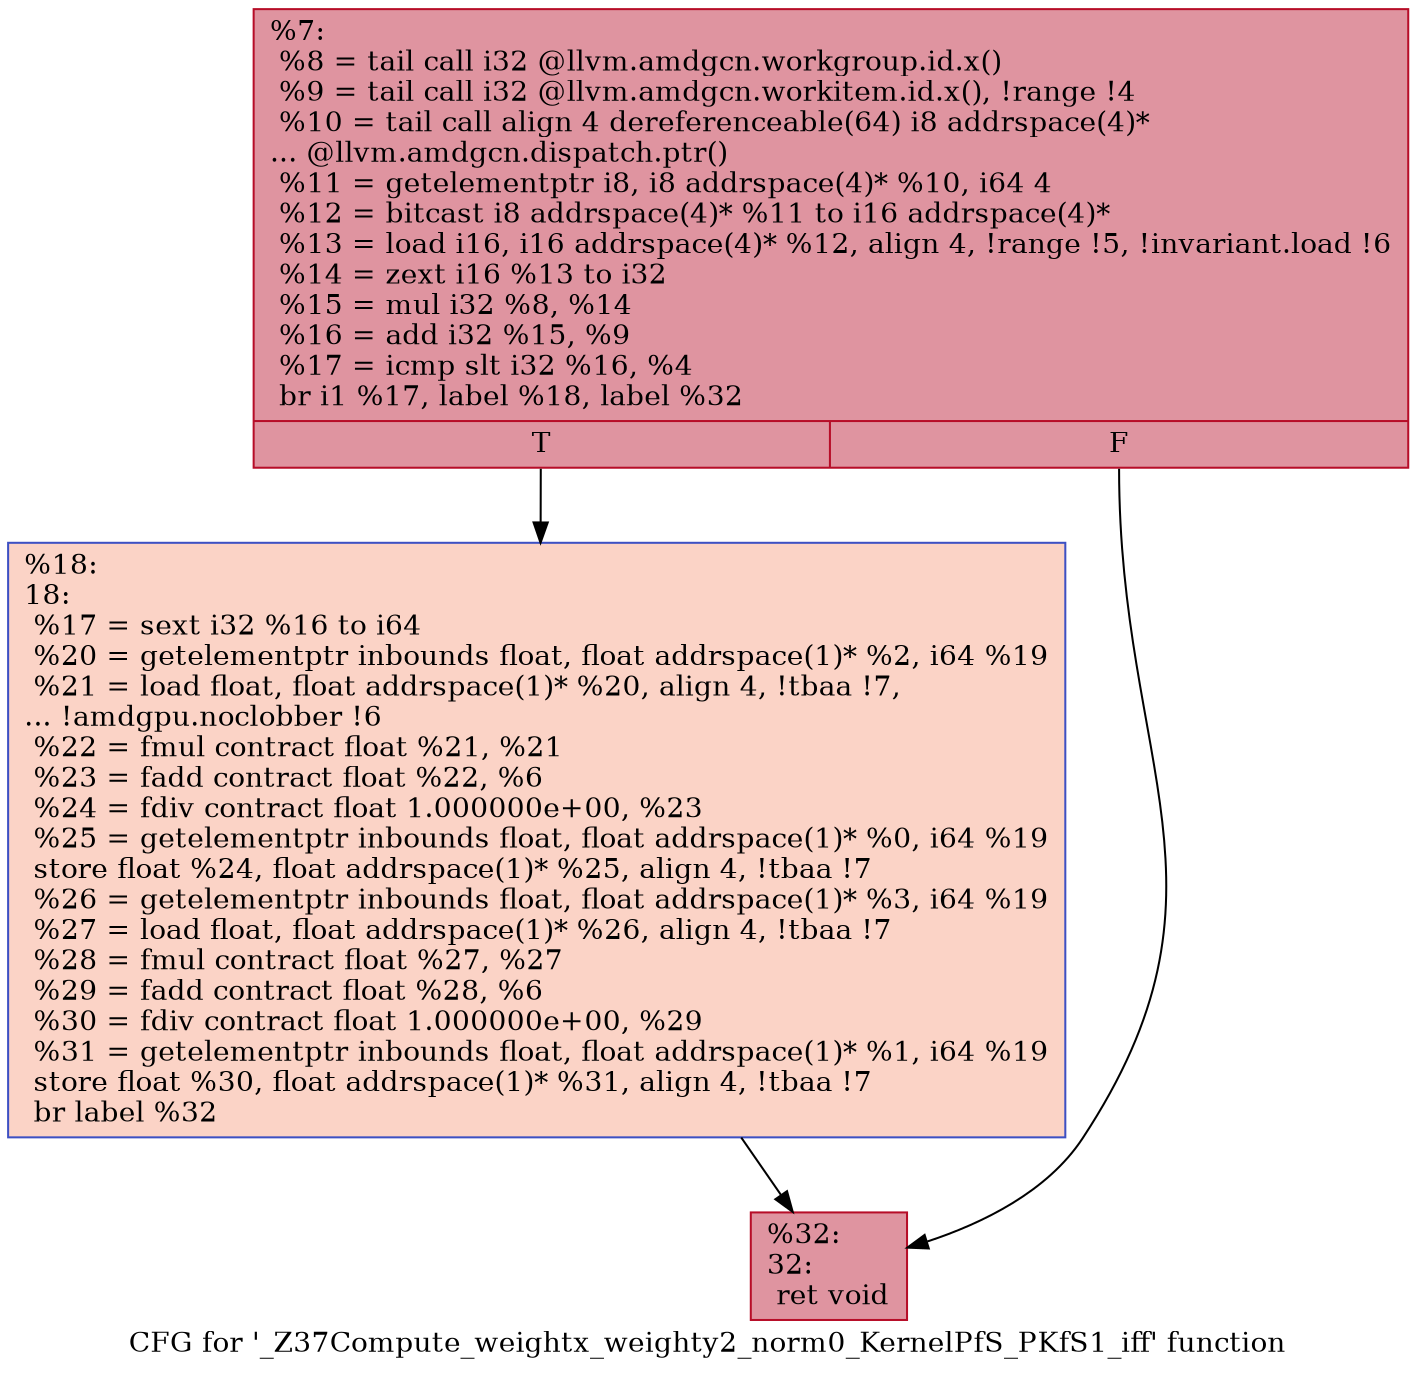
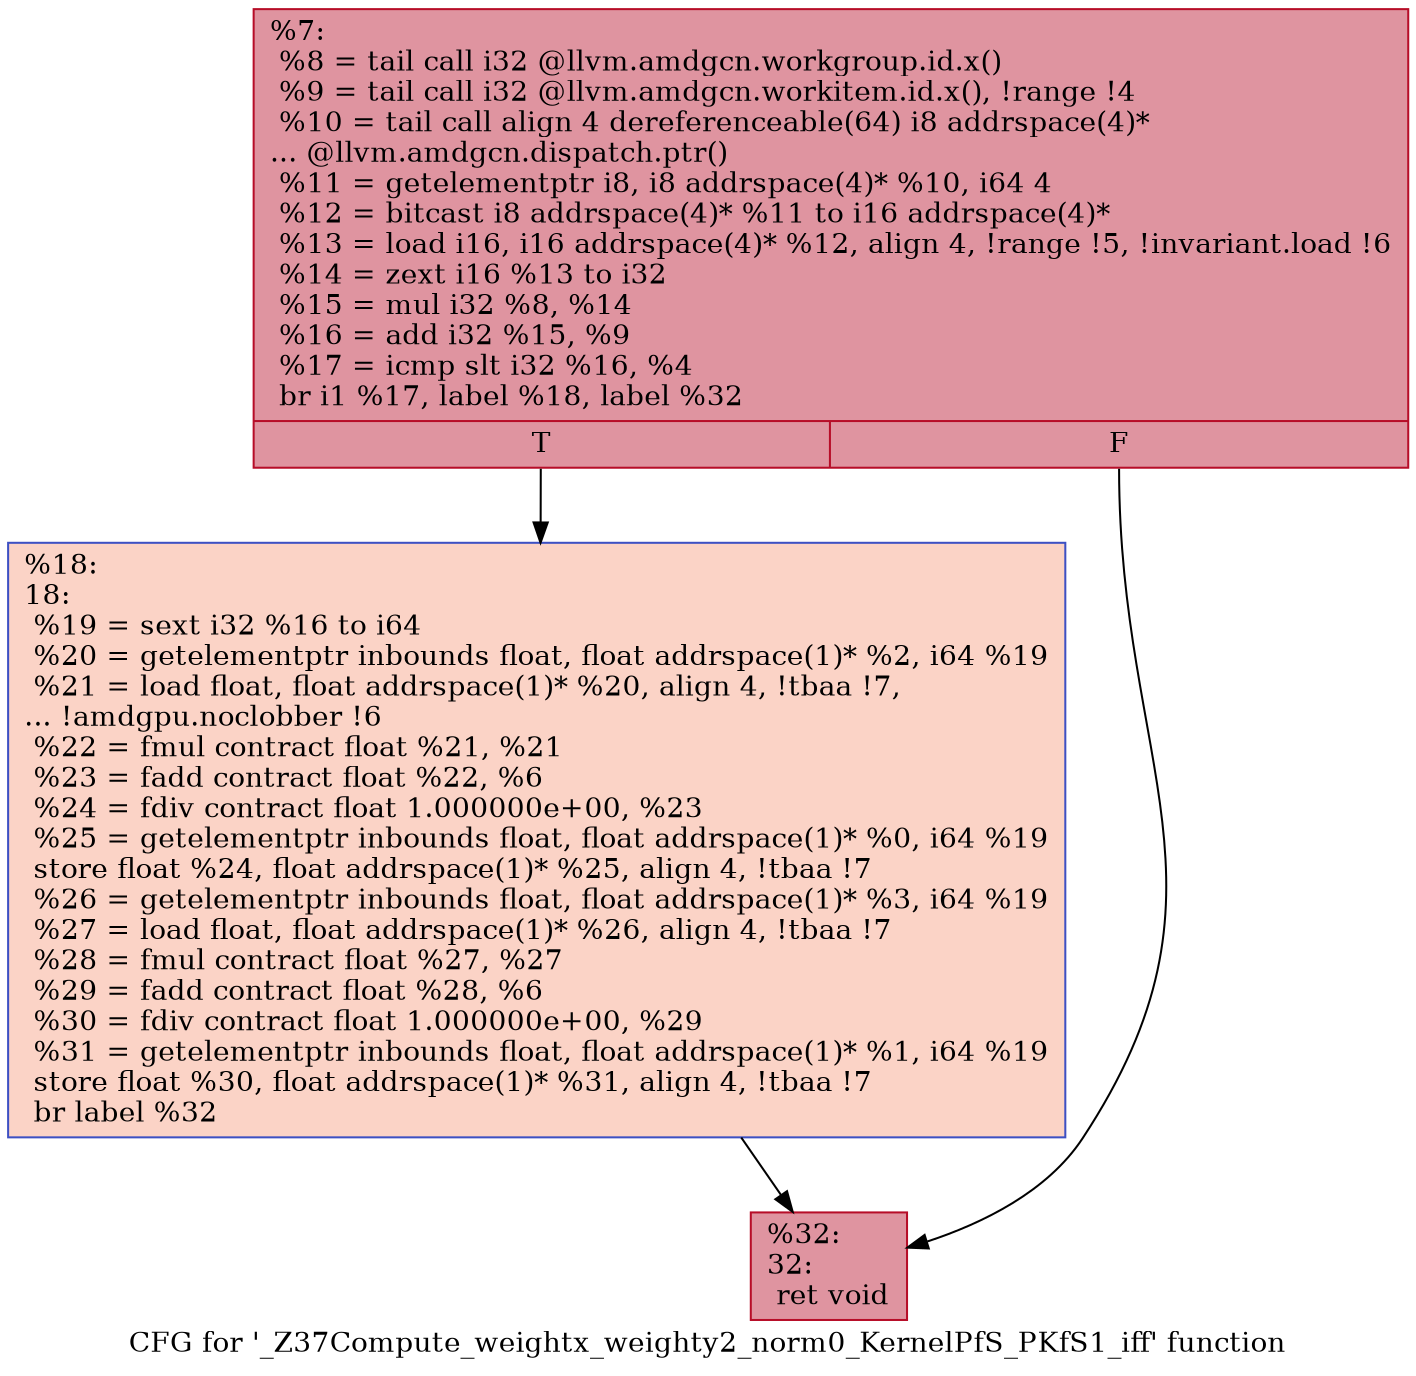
  digraph {
    label="CFG for '_Z37Compute_weightx_weighty2_norm0_KernelPfS_PKfS1_iff' function"
    node [color="#b70d28ff" fillcolor="#b70d2870" shape=record style=filled]
    n1 [label="{%7:\l  %8 = tail call i32 @llvm.amdgcn.workgroup.id.x()\l  %9 = tail call i32 @llvm.amdgcn.workitem.id.x(), !range !4\l  %10 = tail call align 4 dereferenceable(64) i8 addrspace(4)*\l... @llvm.amdgcn.dispatch.ptr()\l  %11 = getelementptr i8, i8 addrspace(4)* %10, i64 4\l  %12 = bitcast i8 addrspace(4)* %11 to i16 addrspace(4)*\l  %13 = load i16, i16 addrspace(4)* %12, align 4, !range !5, !invariant.load !6\l  %14 = zext i16 %13 to i32\l  %15 = mul i32 %8, %14\l  %16 = add i32 %15, %9\l  %17 = icmp slt i32 %16, %4\l  br i1 %17, label %18, label %32\l|{<s0>T|<s1>F}}"]
-   n2 [color="#3d50c3ff" fillcolor="#f59c7d70" label="{%18:\l18:                                               \l  %17 = sext i32 %16 to i64\l  %20 = getelementptr inbounds float, float addrspace(1)* %2, i64 %19\l  %21 = load float, float addrspace(1)* %20, align 4, !tbaa !7,\l... !amdgpu.noclobber !6\l  %22 = fmul contract float %21, %21\l  %23 = fadd contract float %22, %6\l  %24 = fdiv contract float 1.000000e+00, %23\l  %25 = getelementptr inbounds float, float addrspace(1)* %0, i64 %19\l  store float %24, float addrspace(1)* %25, align 4, !tbaa !7\l  %26 = getelementptr inbounds float, float addrspace(1)* %3, i64 %19\l  %27 = load float, float addrspace(1)* %26, align 4, !tbaa !7\l  %28 = fmul contract float %27, %27\l  %29 = fadd contract float %28, %6\l  %30 = fdiv contract float 1.000000e+00, %29\l  %31 = getelementptr inbounds float, float addrspace(1)* %1, i64 %19\l  store float %30, float addrspace(1)* %31, align 4, !tbaa !7\l  br label %32\l}"]
+   n2 [color="#3d50c3ff" fillcolor="#f59c7d70" label="{%18:\l18:                                               \l  %19 = sext i32 %16 to i64\l  %20 = getelementptr inbounds float, float addrspace(1)* %2, i64 %19\l  %21 = load float, float addrspace(1)* %20, align 4, !tbaa !7,\l... !amdgpu.noclobber !6\l  %22 = fmul contract float %21, %21\l  %23 = fadd contract float %22, %6\l  %24 = fdiv contract float 1.000000e+00, %23\l  %25 = getelementptr inbounds float, float addrspace(1)* %0, i64 %19\l  store float %24, float addrspace(1)* %25, align 4, !tbaa !7\l  %26 = getelementptr inbounds float, float addrspace(1)* %3, i64 %19\l  %27 = load float, float addrspace(1)* %26, align 4, !tbaa !7\l  %28 = fmul contract float %27, %27\l  %29 = fadd contract float %28, %6\l  %30 = fdiv contract float 1.000000e+00, %29\l  %31 = getelementptr inbounds float, float addrspace(1)* %1, i64 %19\l  store float %30, float addrspace(1)* %31, align 4, !tbaa !7\l  br label %32\l}"]
    n3 [label="{%32:\l32:                                               \l  ret void\l}"]
    n1 -> n2 [tailport=s0]
    n1 -> n3 [tailport=s1]
    n2 -> n3
  }
